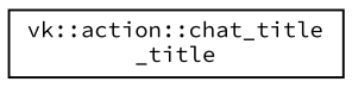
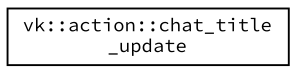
  digraph {
    rankdir=LR
    fontname="Source Code Pro"
-   n1 [color=black fillcolor=white fontname="Source Code Pro" fontsize=10 height=0.2 label="vk::action::chat_title\l_title" shape=record style=filled width=0.4]
+   n1 [color=black fillcolor=white fontname="Source Code Pro" fontsize=10 height=0.2 label="vk::action::chat_title\l_update" shape=record style=filled width=0.4]
  }
